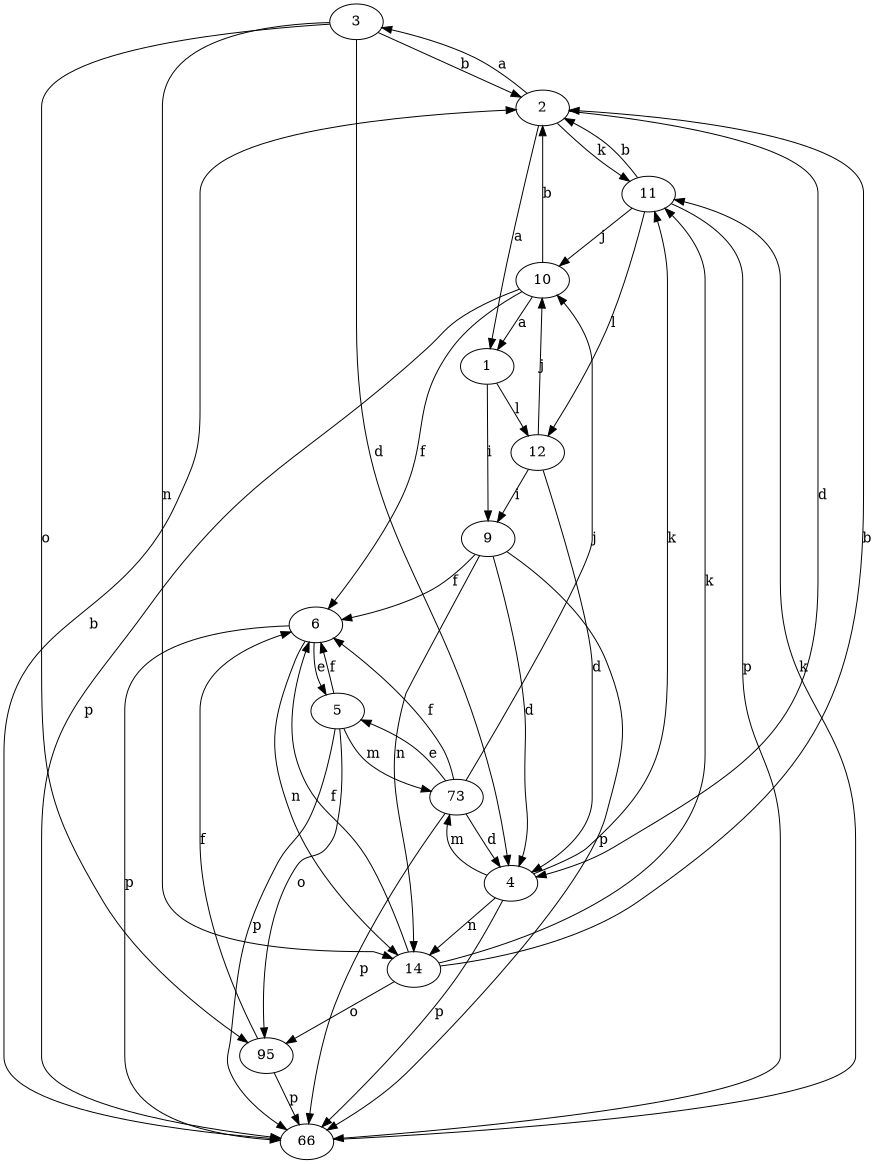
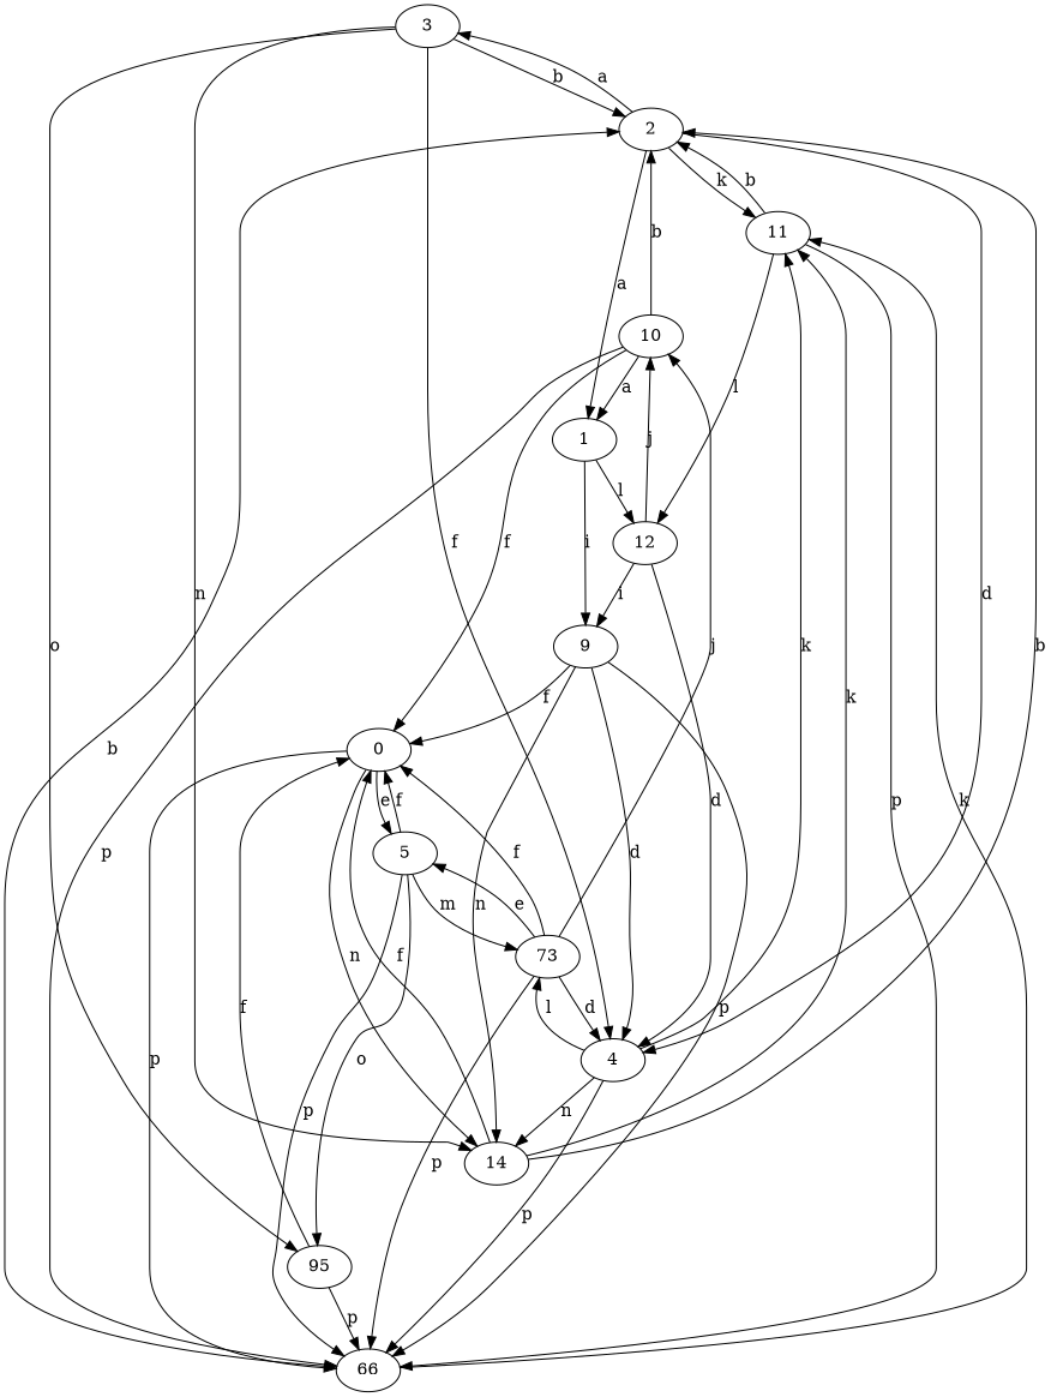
  strict digraph {
    n1 [label=3]
    2
    4
    14
    n5 [label=95]
    1
    11
    n8 [label=73]
    n9 [label=66]
-   6
+   6 [label=0]
    9
    12
    10
    5
    n1 -> 2 [label=b]
-   n1 -> 4 [label=d]
+   n1 -> 4 [label=f]
    n1 -> 14 [label=n]
    n1 -> n5 [label=o]
    2 -> n1 [label=a]
    2 -> 4 [label=d]
    2 -> 1 [label=a]
    2 -> 11 [label=k]
    4 -> 14 [label=n]
    4 -> 11 [label=k]
-   4 -> n8 [label=m]
+   4 -> n8 [label=l]
    4 -> n9 [label=p]
    14 -> 2 [label=b]
-   14 -> n5 [label=o]
    14 -> 11 [label=k]
    14 -> 6 [label=f]
    n5 -> n9 [label=p]
    n5 -> 6 [label=f]
    1 -> 9 [label=i]
    1 -> 12 [label=l]
    11 -> 2 [label=b]
    11 -> n9 [label=p]
    11 -> 12 [label=l]
-   11 -> 10 [label=j]
    n8 -> 4 [label=d]
    n8 -> n9 [label=p]
    n8 -> 6 [label=f]
    n8 -> 10 [label=j]
    n8 -> 5 [label=e]
    n9 -> 2 [label=b]
    n9 -> 11 [label=k]
    6 -> 14 [label=n]
    6 -> n9 [label=p]
    6 -> 5 [label=e]
    9 -> 4 [label=d]
    9 -> 14 [label=n]
    9 -> n9 [label=p]
    9 -> 6 [label=f]
    12 -> 4 [label=d]
    12 -> 9 [label=i]
    12 -> 10 [label=j]
    10 -> 2 [label=b]
    10 -> 1 [label=a]
    10 -> n9 [label=p]
    10 -> 6 [label=f]
    5 -> n5 [label=o]
    5 -> n8 [label=m]
    5 -> n9 [label=p]
    5 -> 6 [label=f]
  }
